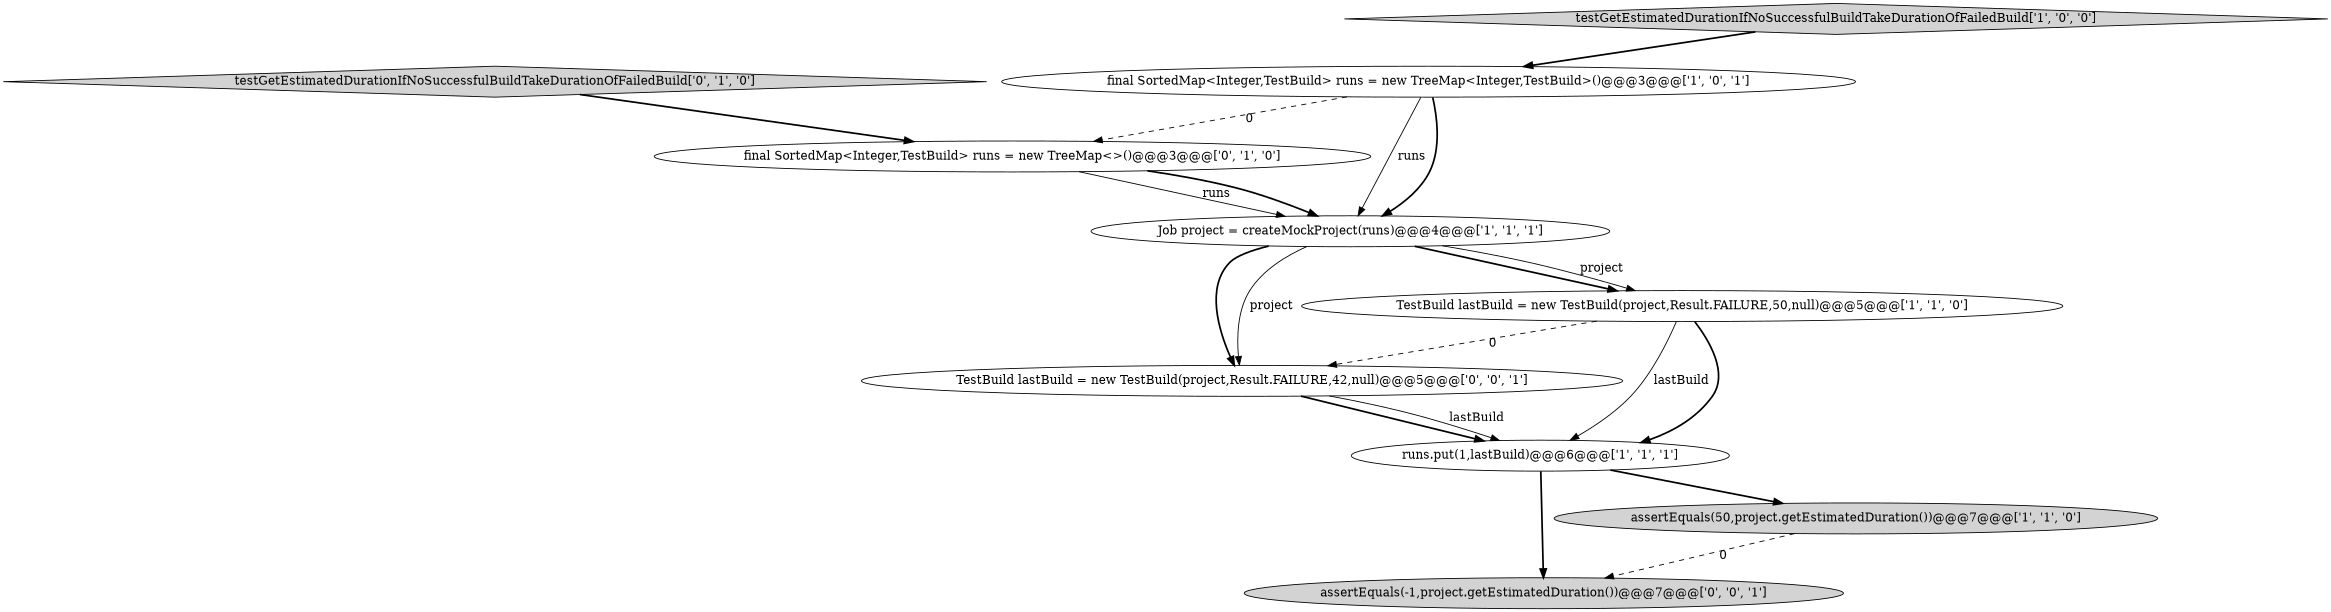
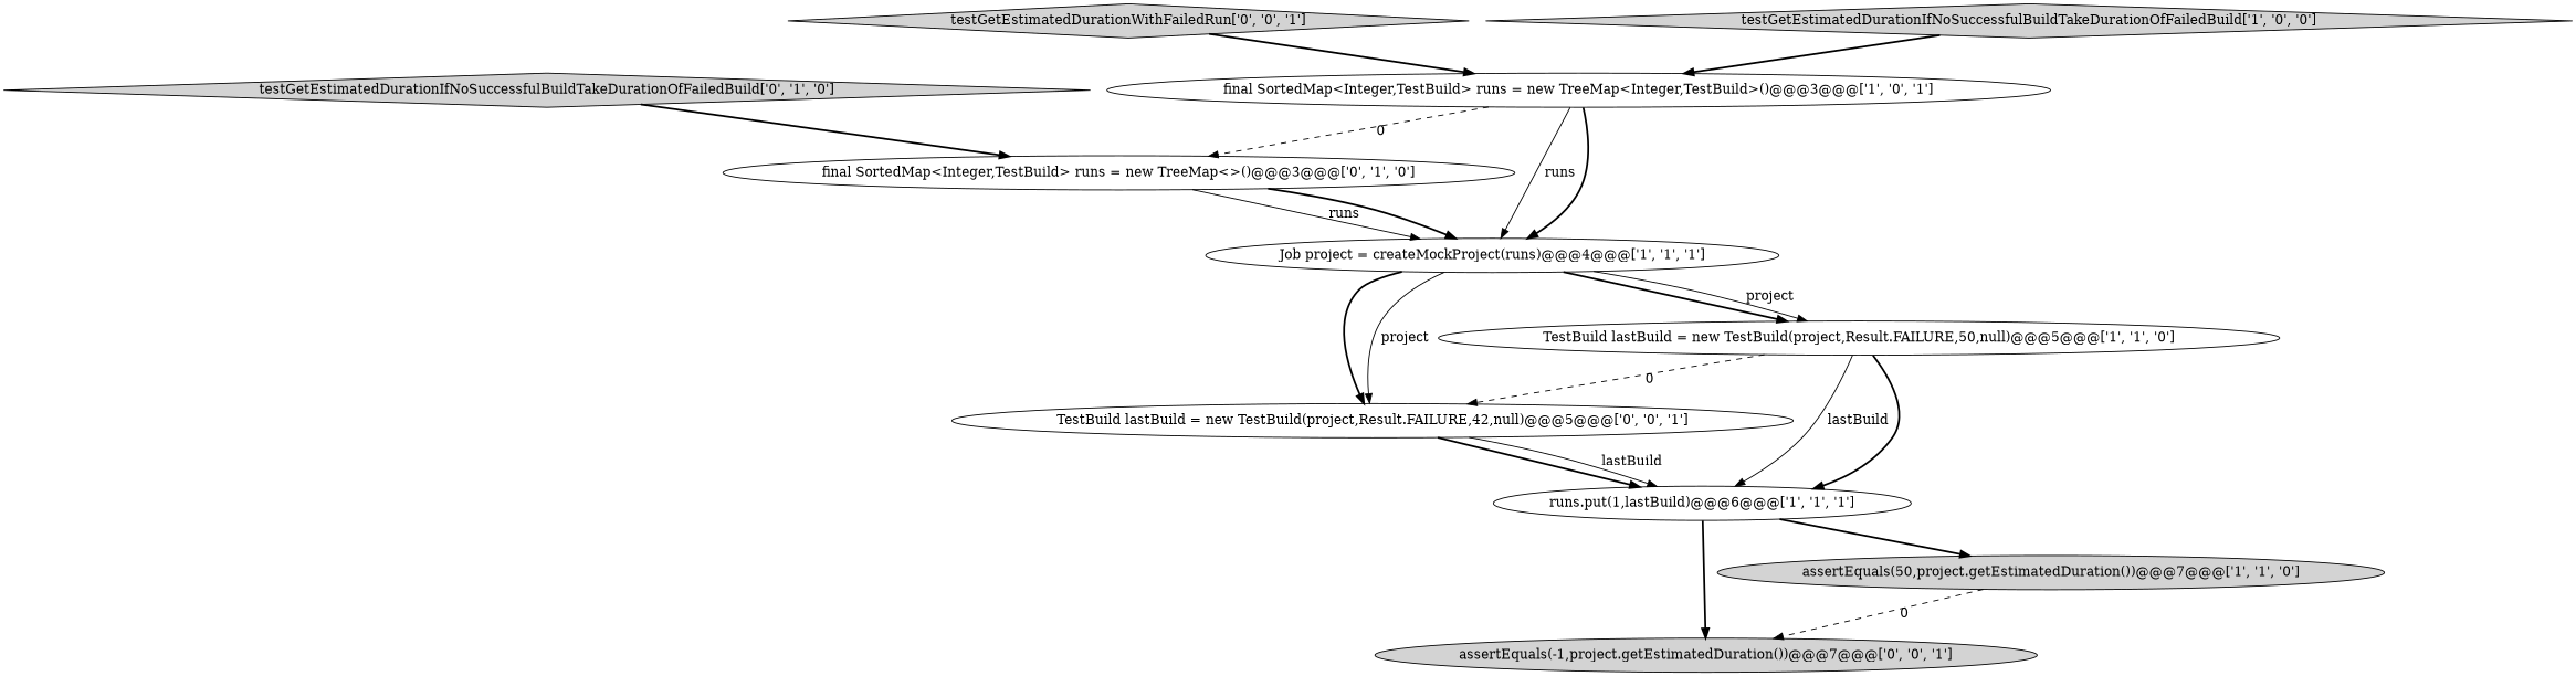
  digraph {
    node [fillcolor=white shape=ellipse style=filled]
    edge [style=bold]
    n1 [fillcolor=lightgray label="assertEquals(-1,project.getEstimatedDuration())@@@7@@@['0', '0', '1']"]
    n2 [fillcolor=lightgray label="assertEquals(50,project.getEstimatedDuration())@@@7@@@['1', '1', '0']"]
    n3 [fillcolor=lightgray label="testGetEstimatedDurationIfNoSuccessfulBuildTakeDurationOfFailedBuild['0', '1', '0']" shape=diamond]
    n4 [label="final SortedMap<Integer,TestBuild> runs = new TreeMap<>()@@@3@@@['0', '1', '0']"]
    n5 [label="runs.put(1,lastBuild)@@@6@@@['1', '1', '1']"]
    n6 [label="TestBuild lastBuild = new TestBuild(project,Result.FAILURE,42,null)@@@5@@@['0', '0', '1']"]
    n7 [label="Job project = createMockProject(runs)@@@4@@@['1', '1', '1']"]
    n8 [label="TestBuild lastBuild = new TestBuild(project,Result.FAILURE,50,null)@@@5@@@['1', '1', '0']"]
+   n9 [fillcolor=lightgray label="testGetEstimatedDurationWithFailedRun['0', '0', '1']" shape=diamond]
    n10 [label="final SortedMap<Integer,TestBuild> runs = new TreeMap<Integer,TestBuild>()@@@3@@@['1', '0', '1']"]
    n11 [fillcolor=lightgray label="testGetEstimatedDurationIfNoSuccessfulBuildTakeDurationOfFailedBuild['1', '0', '0']" shape=diamond]
    n2 -> n1 [label=0 style=dashed]
    n3 -> n4
    n4 -> n7 [label=runs style=solid]
    n4 -> n7
    n5 -> n1
    n5 -> n2
    n6 -> n5
    n6 -> n5 [label=lastBuild style=solid]
    n7 -> n6
    n7 -> n6 [label=project style=solid]
    n7 -> n8
    n7 -> n8 [label=project style=solid]
    n8 -> n5 [label=lastBuild style=solid]
    n8 -> n5
    n8 -> n6 [label=0 style=dashed]
+   n9 -> n10
    n10 -> n4 [label=0 style=dashed]
    n10 -> n7 [label=runs style=solid]
    n10 -> n7
    n11 -> n10
  }
